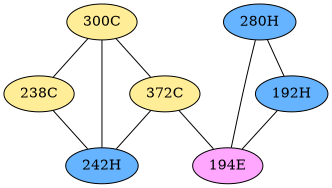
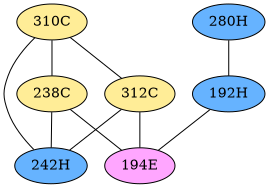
  graph {
    node [fillcolor="#FFED97" style=radial]
    edge [penwidth=1]
-   "310C" [label="300C"]
+   "310C"
    "238C"
    n3 [fillcolor="#66B3FF" label="242H"]
-   "312C" [label="372C"]
+   "312C"
    "194E" [fillcolor="#FFA6FF"]
    "280H" [fillcolor="#66B3FF"]
    "192H" [fillcolor="#66B3FF"]
    "310C" -- "238C"
    "310C" -- n3
    "310C" -- "312C"
    "238C" -- n3
    "312C" -- n3
    "312C" -- "194E"
-   "280H" -- "194E"
+   "238C" -- "194E"
    "280H" -- "192H"
    "192H" -- "194E"
  }
